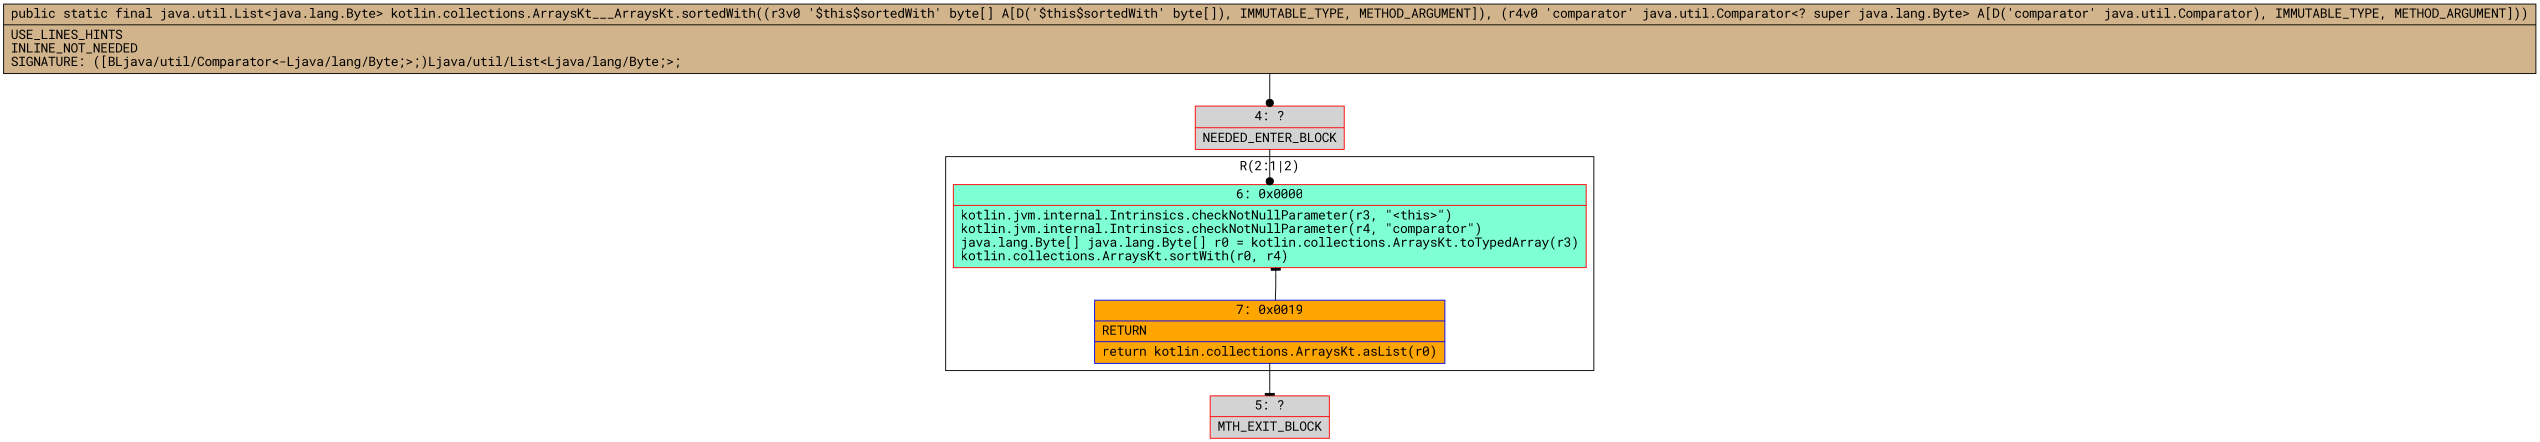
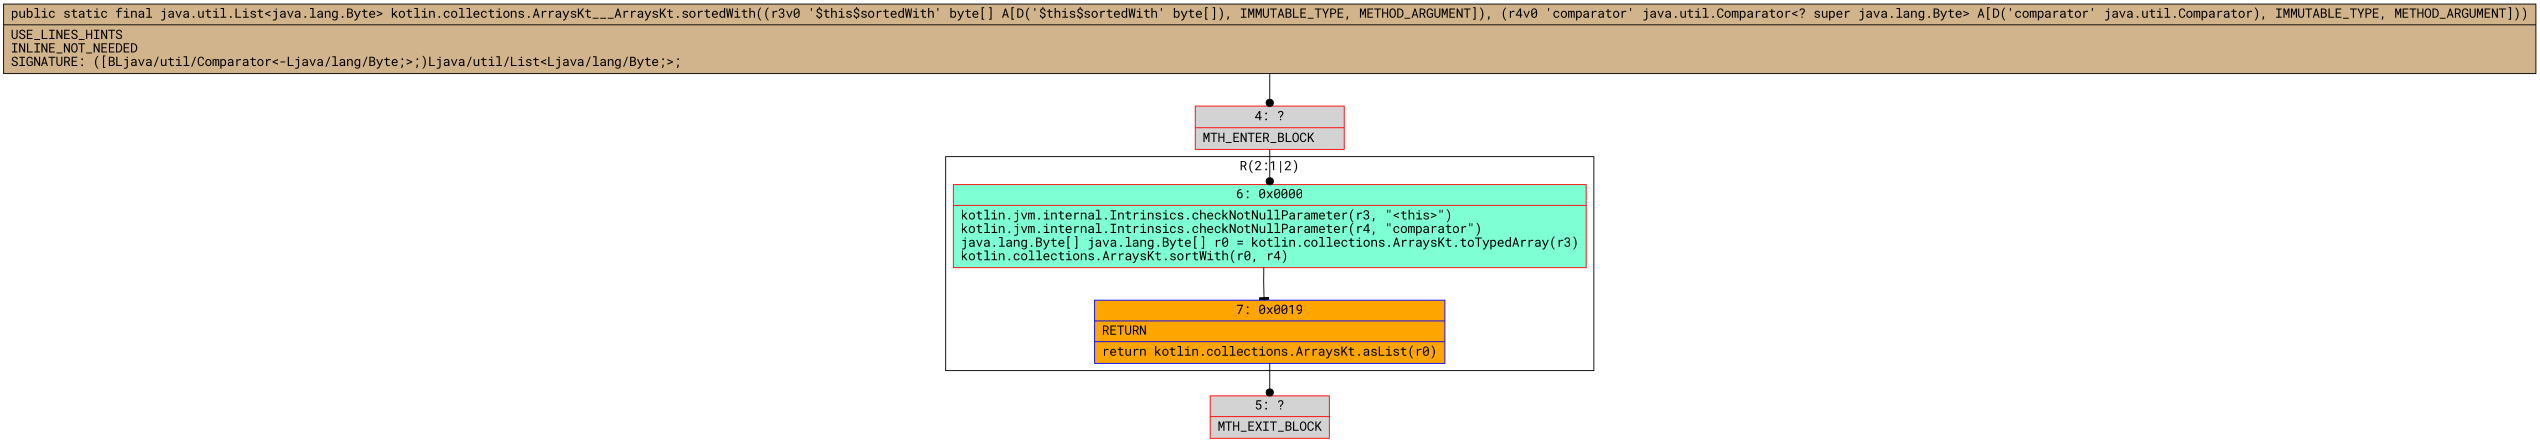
  digraph {
    fontname="Roboto Mono"
    node [color=red fillcolor=lightgrey fontname="Roboto Mono" shape=record style=filled]
    edge [arrowhead=tee fontname="Roboto Mono"]
    n1 [fillcolor=aquamarine label="{6\:\ 0x0000|kotlin.jvm.internal.Intrinsics.checkNotNullParameter(r3, \"\<this\>\")\lkotlin.jvm.internal.Intrinsics.checkNotNullParameter(r4, \"comparator\")\ljava.lang.Byte[] java.lang.Byte[] r0 = kotlin.collections.ArraysKt.toTypedArray(r3)\lkotlin.collections.ArraysKt.sortWith(r0, r4)\l}"]
    n2 [color=blue fillcolor=orange label="{7\:\ 0x0019|RETURN\l|return kotlin.collections.ArraysKt.asList(r0)\l}"]
    n3 [label="{5\:\ ?|MTH_EXIT_BLOCK\l}"]
-   n4 [label="{4\:\ ?|NEEDED_ENTER_BLOCK\l}"]
+   n4 [label="{4\:\ ?|MTH_ENTER_BLOCK\l}"]
    n5 [fillcolor=tan label="{public static final java.util.List\<java.lang.Byte\> kotlin.collections.ArraysKt___ArraysKt.sortedWith((r3v0 '$this$sortedWith' byte[] A[D('$this$sortedWith' byte[]), IMMUTABLE_TYPE, METHOD_ARGUMENT]), (r4v0 'comparator' java.util.Comparator\<? super java.lang.Byte\> A[D('comparator' java.util.Comparator), IMMUTABLE_TYPE, METHOD_ARGUMENT]))  | USE_LINES_HINTS\lINLINE_NOT_NEEDED\lSIGNATURE: ([BLjava\/util\/Comparator\<\-Ljava\/lang\/Byte;\>;)Ljava\/util\/List\<Ljava\/lang\/Byte;\>;\l}" color=""]
    subgraph cluster_1 {
      label="R(2:1|2)"
      n1
      n2
    }
-   n2 -> n1
-   n2 -> n3
+   n1 -> n2
+   n2 -> n3 [arrowhead=dot]
    n4 -> n1 [arrowhead=dot]
    n5 -> n4 [arrowhead=dot]
  }
